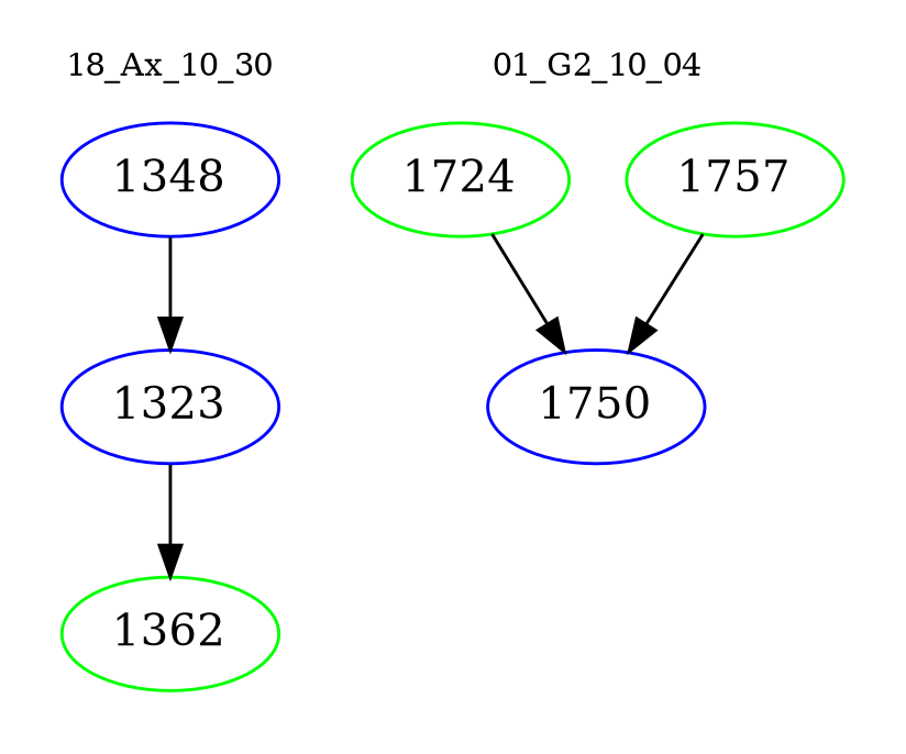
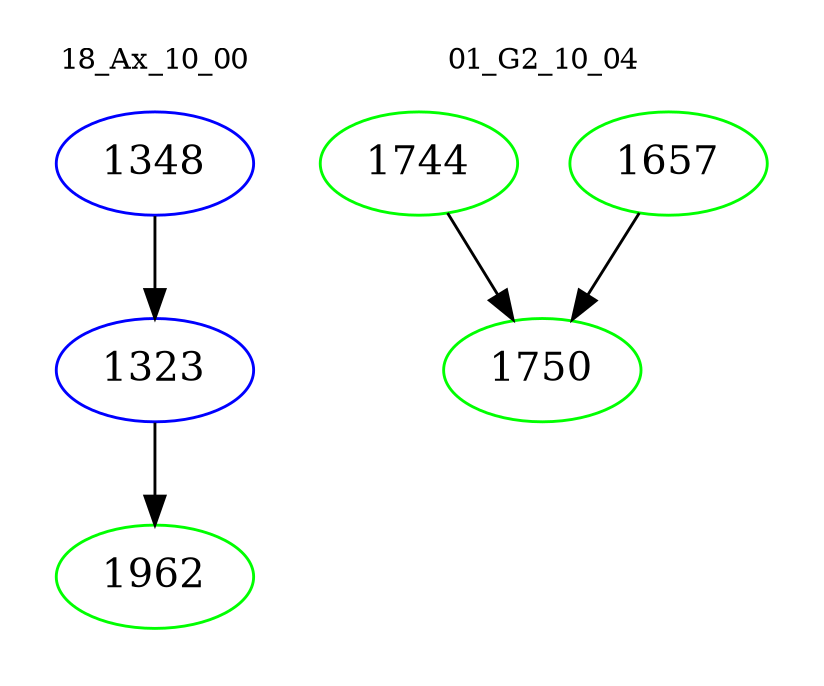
  digraph {
    node [color=blue]
    edge [color=black]
    n1 [label=1348]
    n2 [label=1323]
-   n3 [color=green label=1362]
-   n4 [color=green label=1757]
-   n5 [label=1750]
-   n6 [color=green label=1724]
+   n3 [color=green label=1962]
+   n4 [color=green label=1657]
+   n5 [color=green label=1750]
+   n6 [color=green label=1744]
    subgraph cluster_1 {
      color=white
      fontsize=10
-     label="18_Ax_10_30"
+     label="18_Ax_10_00"
      n1
      n2
      n3
    }
    subgraph cluster_2 {
      color=white
      fontsize=10
      label="01_G2_10_04"
      n4
      n5
      n6
    }
    n1 -> n2
    n2 -> n3
    n4 -> n5
    n6 -> n5
  }
